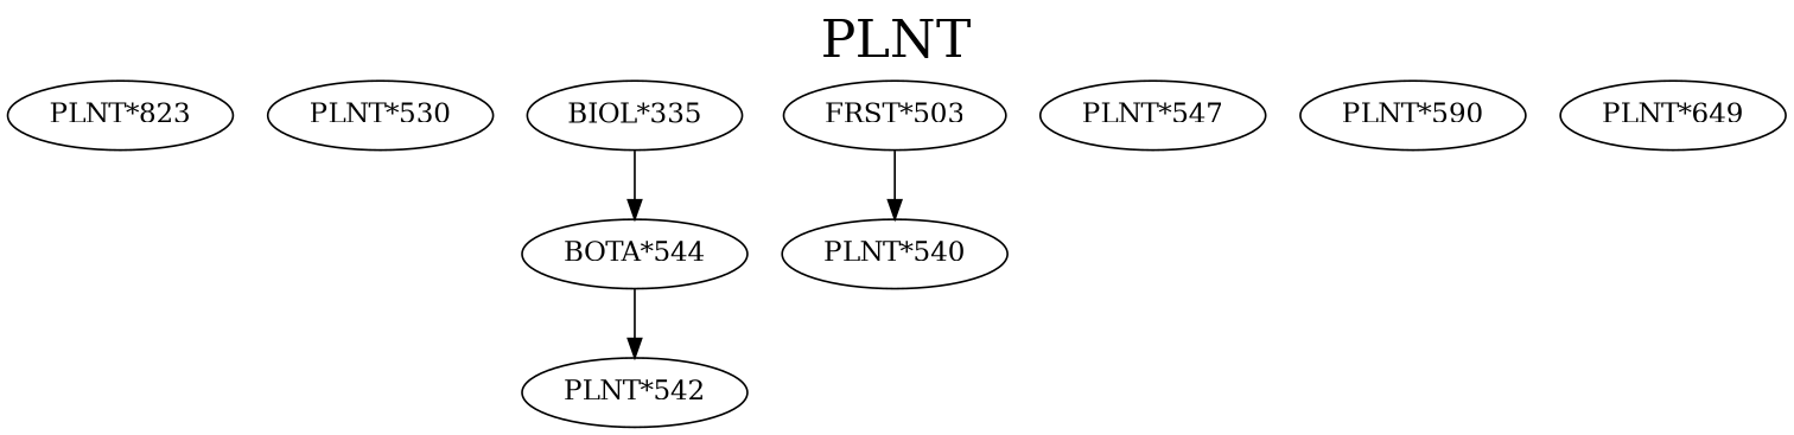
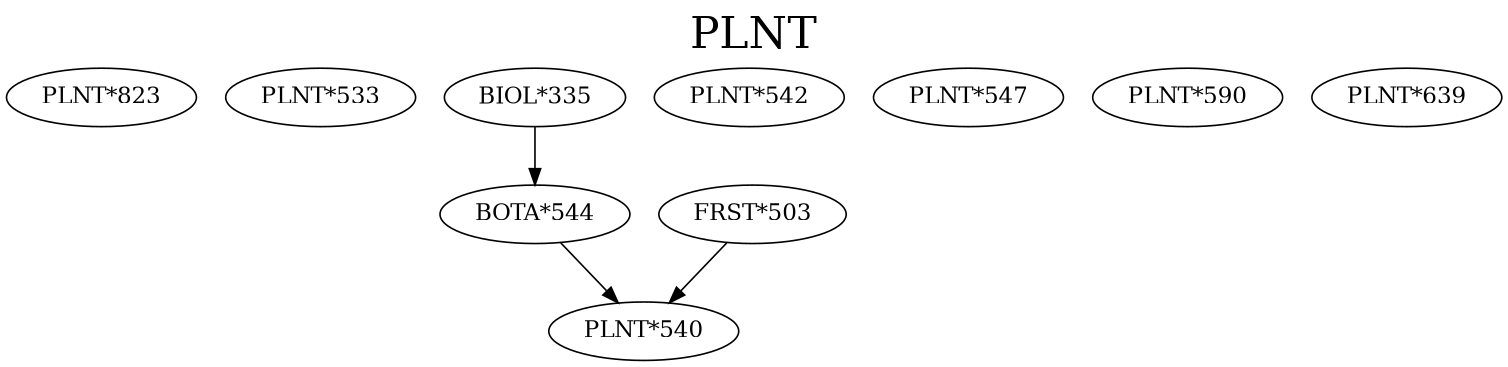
  digraph {
    fontsize=27
    label=PLNT
    labelloc=t
    edge [style=solid]
    n1 [label="PLNT*823"]
-   "PLNT*530"
+   "PLNT*530" [label="PLNT*533"]
    "BIOL*335"
    "BOTA*544"
    "PLNT*540"
    "FRST*503"
    "PLNT*542"
    n8 [label="PLNT*547"]
    "PLNT*590"
-   "PLNT*649"
+   "PLNT*649" [label="PLNT*639"]
    "BIOL*335" -> "BOTA*544"
-   "BOTA*544" -> "PLNT*542"
+   "BOTA*544" -> "PLNT*540"
    "FRST*503" -> "PLNT*540"
  }
